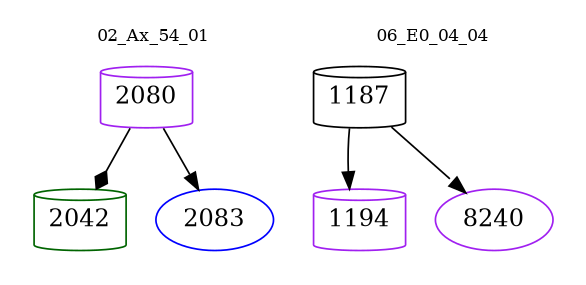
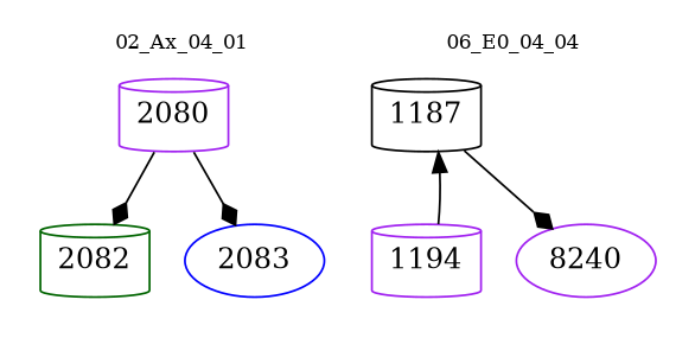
  digraph {
    node [color=purple shape=cylinder]
    edge [arrowhead=diamond color=black]
    n1 [label=2080]
-   n2 [color=darkgreen label=2042]
+   n2 [color=darkgreen label=2082]
    n3 [color=blue label=2083 shape=ellipse]
    n4 [color=black label=1187]
    n5 [label=1194]
    n6 [label=8240 shape=ellipse]
    subgraph cluster_1 {
      color=white
      fontsize=10
-     label="02_Ax_54_01"
+     label="02_Ax_04_01"
      n1
      n2
      n3
    }
    subgraph cluster_2 {
      color=white
      fontsize=10
      label="06_E0_04_04"
      n4
      n5
      n6
    }
    n1 -> n2
-   n1 -> n3 [arrowhead=normal]
-   n4 -> n5 [arrowhead=normal]
-   n4 -> n6 [arrowhead=normal]
+   n1 -> n3
+   n5 -> n4 [arrowhead=normal]
+   n4 -> n6
  }
